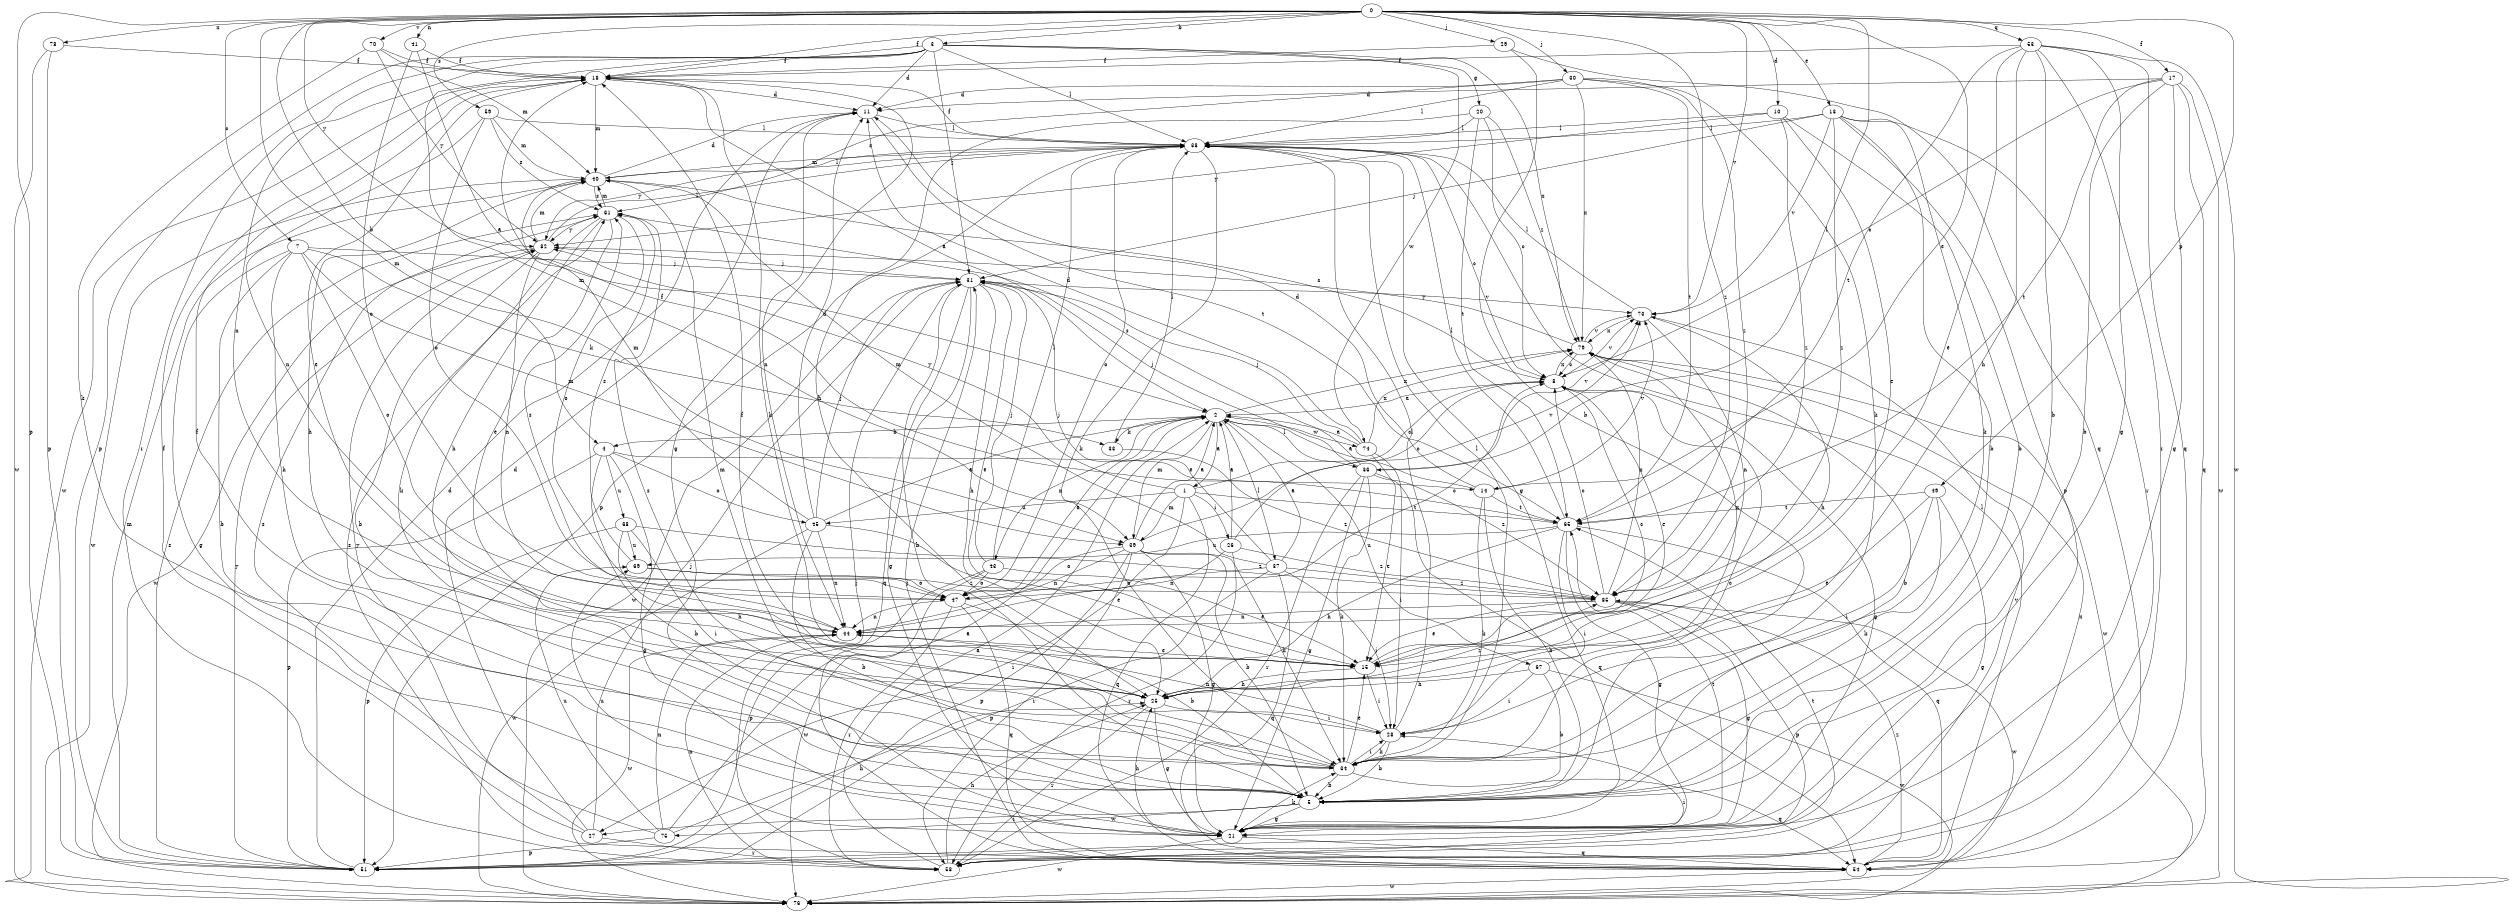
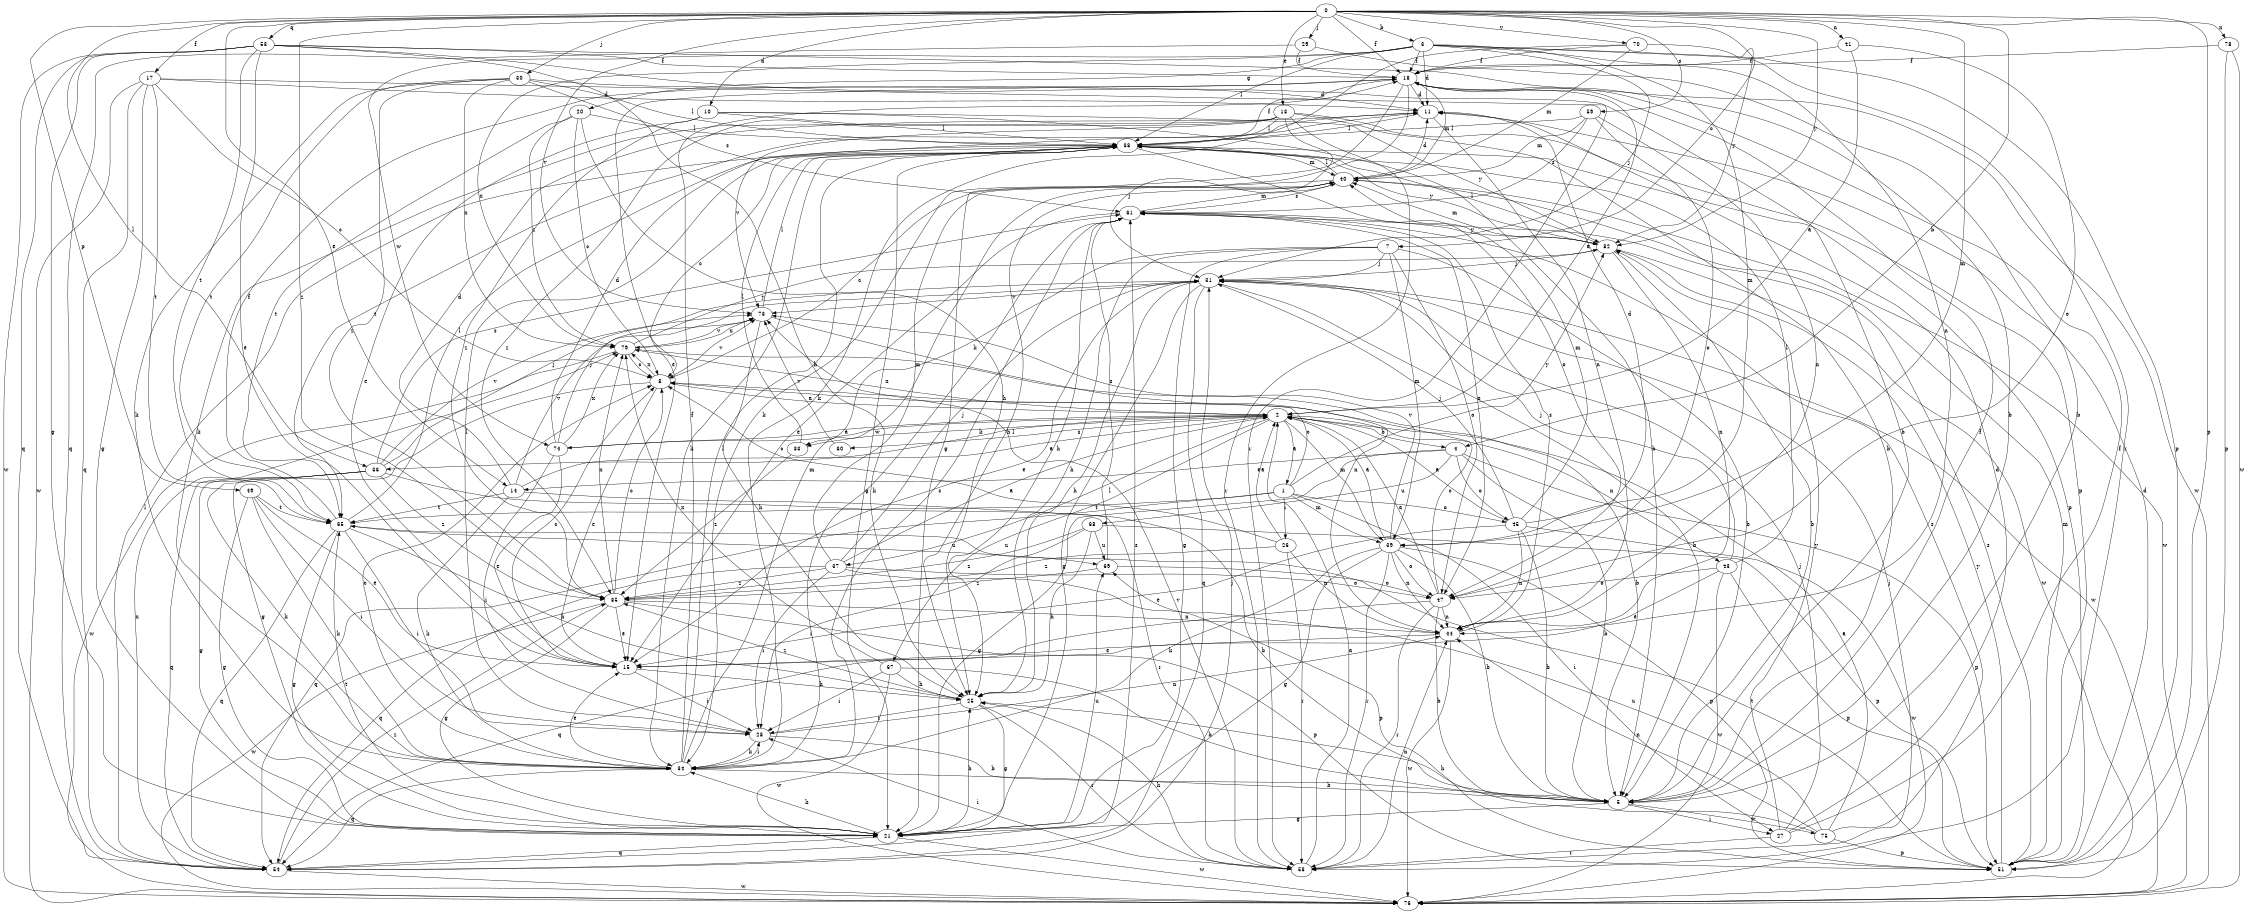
  strict digraph {
    0
    3
    4
    7
    10
    13
    14
    17
    18
    29
    30
    36
    39
    41
    49
    51
    53
    59
    70
    73
    78
    82
    85
    74
    79
    11
    20
    31
    38
    44
    58
    45
    5
    21
    68
    33
    25
    47
    15
    34
    65
    2
    8
    54
    76
    40
    61
    28
    1
    26
    27
    69
    37
    43
+   60
    67
    75
    0 -> 3 [label=b]
    0 -> 4 [label=b]
    0 -> 7 [label=c]
    0 -> 10 [label=d]
    0 -> 13 [label=e]
    0 -> 14 [label=e]
    0 -> 17 [label=f]
    0 -> 18 [label=f]
    0 -> 29 [label=j]
    0 -> 30 [label=j]
    0 -> 36 [label=l]
    0 -> 39 [label=m]
    0 -> 41 [label=n]
    0 -> 49 [label=p]
    0 -> 51 [label=p]
    0 -> 53 [label=q]
    0 -> 59 [label=s]
    0 -> 70 [label=v]
    0 -> 73 [label=v]
    0 -> 78 [label=x]
    0 -> 82 [label=y]
    0 -> 85 [label=z]
    3 -> 18 [label=f]
    3 -> 39 [label=m]
    3 -> 51 [label=p]
    3 -> 74 [label=w]
    3 -> 79 [label=x]
    3 -> 11 [label=d]
    3 -> 20 [label=g]
    3 -> 31 [label=j]
    3 -> 38 [label=l]
    3 -> 44 [label=n]
    3 -> 58 [label=r]
    4 -> 14 [label=e]
    4 -> 51 [label=p]
    4 -> 45 [label=o]
    4 -> 5 [label=b]
    4 -> 21 [label=g]
    4 -> 68 [label=u]
    7 -> 39 [label=m]
    7 -> 31 [label=j]
    7 -> 5 [label=b]
    7 -> 21 [label=g]
    7 -> 33 [label=k]
    7 -> 25 [label=h]
    7 -> 47 [label=o]
    10 -> 82 [label=y]
    10 -> 85 [label=z]
    10 -> 38 [label=l]
    10 -> 5 [label=b]
    10 -> 15 [label=e]
    13 -> 51 [label=p]
    13 -> 73 [label=v]
    13 -> 85 [label=z]
    13 -> 31 [label=j]
    13 -> 38 [label=l]
    13 -> 58 [label=r]
    13 -> 5 [label=b]
    13 -> 34 [label=k]
    14 -> 73 [label=v]
    14 -> 11 [label=d]
    14 -> 5 [label=b]
    14 -> 34 [label=k]
    14 -> 65 [label=t]
    14 -> 2 [label=a]
    17 -> 11 [label=d]
    17 -> 5 [label=b]
    17 -> 21 [label=g]
    17 -> 65 [label=t]
    17 -> 8 [label=c]
    17 -> 54 [label=q]
    17 -> 76 [label=w]
    18 -> 11 [label=d]
    18 -> 21 [label=g]
    18 -> 15 [label=e]
    18 -> 34 [label=k]
    18 -> 2 [label=a]
    18 -> 76 [label=w]
    18 -> 40 [label=m]
    29 -> 18 [label=f]
    29 -> 5 [label=b]
    29 -> 54 [label=q]
    30 -> 85 [label=z]
    30 -> 79 [label=x]
    30 -> 11 [label=d]
    30 -> 38 [label=l]
    30 -> 34 [label=k]
    30 -> 65 [label=t]
    30 -> 61 [label=s]
    36 -> 73 [label=v]
    36 -> 85 [label=z]
    36 -> 31 [label=j]
    36 -> 58 [label=r]
    36 -> 21 [label=g]
    36 -> 34 [label=k]
    36 -> 54 [label=q]
    36 -> 61 [label=s]
    39 -> 51 [label=p]
    39 -> 73 [label=v]
    39 -> 44 [label=n]
    39 -> 58 [label=r]
    39 -> 5 [label=b]
    39 -> 21 [label=g]
    39 -> 47 [label=o]
    39 -> 34 [label=k]
    39 -> 2 [label=a]
    41 -> 18 [label=f]
    41 -> 47 [label=o]
    41 -> 2 [label=a]
    49 -> 21 [label=g]
    49 -> 15 [label=e]
    49 -> 34 [label=k]
    49 -> 65 [label=t]
    49 -> 28 [label=i]
    51 -> 82 [label=y]
    51 -> 11 [label=d]
    51 -> 65 [label=t]
    51 -> 40 [label=m]
    51 -> 61 [label=s]
    53 -> 18 [label=f]
    53 -> 58 [label=r]
    53 -> 5 [label=b]
    53 -> 21 [label=g]
    53 -> 25 [label=h]
    53 -> 15 [label=e]
    53 -> 65 [label=t]
    53 -> 54 [label=q]
    53 -> 76 [label=w]
    59 -> 38 [label=l]
    59 -> 44 [label=n]
    59 -> 47 [label=o]
    59 -> 40 [label=m]
    59 -> 61 [label=s]
    70 -> 18 [label=f]
    70 -> 82 [label=y]
    70 -> 34 [label=k]
    70 -> 40 [label=m]
    73 -> 79 [label=x]
    73 -> 38 [label=l]
    73 -> 44 [label=n]
    73 -> 25 [label=h]
    78 -> 18 [label=f]
    78 -> 51 [label=p]
    78 -> 76 [label=w]
    82 -> 31 [label=j]
    82 -> 38 [label=l]
    82 -> 44 [label=n]
    82 -> 5 [label=b]
    82 -> 76 [label=w]
    82 -> 40 [label=m]
    85 -> 51 [label=p]
    85 -> 79 [label=x]
    85 -> 44 [label=n]
    85 -> 21 [label=g]
    85 -> 15 [label=e]
    85 -> 8 [label=c]
    85 -> 76 [label=w]
    74 -> 79 [label=x]
    74 -> 11 [label=d]
    74 -> 31 [label=j]
    74 -> 15 [label=e]
    74 -> 2 [label=a]
    74 -> 28 [label=i]
    79 -> 73 [label=v]
    79 -> 82 [label=y]
    79 -> 5 [label=b]
    79 -> 8 [label=c]
    79 -> 76 [label=w]
    11 -> 38 [label=l]
    11 -> 44 [label=n]
    11 -> 65 [label=t]
    20 -> 79 [label=z]
    20 -> 38 [label=l]
    20 -> 25 [label=h]
    20 -> 65 [label=t]
    20 -> 8 [label=c]
    31 -> 73 [label=v]
    31 -> 5 [label=b]
    31 -> 21 [label=g]
    31 -> 25 [label=h]
    31 -> 15 [label=e]
    31 -> 54 [label=q]
    31 -> 76 [label=w]
    38 -> 18 [label=f]
    38 -> 51 [label=p]
    38 -> 82 [label=y]
    38 -> 21 [label=g]
    38 -> 47 [label=o]
    38 -> 34 [label=k]
    38 -> 8 [label=c]
    38 -> 40 [label=m]
    44 -> 15 [label=e]
    44 -> 76 [label=w]
    44 -> 61 [label=s]
    58 -> 73 [label=v]
    58 -> 31 [label=j]
    58 -> 44 [label=n]
    58 -> 25 [label=h]
    58 -> 2 [label=a]
    58 -> 28 [label=i]
    45 -> 11 [label=d]
    45 -> 31 [label=j]
    45 -> 44 [label=n]
    45 -> 5 [label=b]
    45 -> 15 [label=e]
    45 -> 2 [label=a]
    45 -> 76 [label=w]
    45 -> 40 [label=m]
    5 -> 18 [label=f]
    5 -> 21 [label=g]
    5 -> 27 [label=i]
    5 -> 75 [label=w]
    21 -> 25 [label=h]
    21 -> 34 [label=k]
    21 -> 65 [label=t]
    21 -> 54 [label=q]
    21 -> 76 [label=w]
    21 -> 69 [label=u]
    68 -> 51 [label=p]
    68 -> 85 [label=z]
    68 -> 25 [label=h]
    68 -> 28 [label=i]
    68 -> 69 [label=u]
    33 -> 85 [label=z]
    33 -> 38 [label=l]
    25 -> 85 [label=z]
    25 -> 58 [label=r]
    25 -> 21 [label=g]
    25 -> 28 [label=i]
    47 -> 44 [label=n]
    47 -> 58 [label=r]
    47 -> 5 [label=b]
    47 -> 2 [label=a]
    47 -> 8 [label=c]
    47 -> 54 [label=q]
    15 -> 25 [label=h]
    15 -> 8 [label=c]
    15 -> 28 [label=i]
    34 -> 18 [label=f]
    34 -> 38 [label=l]
    34 -> 5 [label=b]
    34 -> 15 [label=e]
    34 -> 8 [label=c]
    34 -> 54 [label=q]
    34 -> 40 [label=m]
    34 -> 61 [label=s]
    34 -> 28 [label=i]
    65 -> 18 [label=f]
    65 -> 38 [label=l]
    65 -> 21 [label=g]
    65 -> 25 [label=h]
    65 -> 54 [label=q]
    65 -> 28 [label=i]
    65 -> 69 [label=u]
    2 -> 4 [label=b]
    2 -> 36 [label=l]
    2 -> 39 [label=m]
    2 -> 74 [label=w]
    2 -> 79 [label=x]
    2 -> 33 [label=k]
    2 -> 1 [label=a]
    2 -> 37 [label=l]
    2 -> 43 [label=n]
+   2 -> 60 [label=s]
    2 -> 67 [label=u]
    8 -> 73 [label=v]
    8 -> 79 [label=x]
    8 -> 21 [label=g]
    8 -> 15 [label=e]
    8 -> 2 [label=a]
    54 -> 85 [label=z]
    54 -> 79 [label=x]
    54 -> 31 [label=j]
    54 -> 38 [label=l]
    54 -> 76 [label=w]
    54 -> 61 [label=s]
    40 -> 11 [label=d]
    40 -> 38 [label=l]
    40 -> 25 [label=h]
    40 -> 8 [label=c]
    40 -> 76 [label=w]
    40 -> 61 [label=s]
    61 -> 82 [label=y]
    61 -> 25 [label=h]
    61 -> 47 [label=o]
    61 -> 15 [label=e]
    61 -> 34 [label=k]
    61 -> 40 [label=m]
    28 -> 38 [label=l]
    28 -> 44 [label=n]
    28 -> 5 [label=b]
    28 -> 34 [label=k]
    1 -> 39 [label=m]
    1 -> 82 [label=y]
-   1 -> 45 [label=u]
+   1 -> 45 [label=o]
    1 -> 65 [label=t]
    1 -> 8 [label=c]
    1 -> 54 [label=q]
    1 -> 26 [label=i]
    1 -> 27 [label=i]
    26 -> 85 [label=z]
    26 -> 44 [label=n]
    26 -> 58 [label=r]
    26 -> 2 [label=a]
    26 -> 8 [label=c]
    27 -> 18 [label=f]
    27 -> 82 [label=y]
    27 -> 11 [label=d]
    27 -> 31 [label=j]
    27 -> 58 [label=r]
    69 -> 85 [label=z]
    69 -> 47 [label=o]
    69 -> 61 [label=s]
    37 -> 51 [label=p]
    37 -> 85 [label=z]
    37 -> 31 [label=j]
    37 -> 47 [label=o]
    37 -> 2 [label=a]
    37 -> 54 [label=q]
    37 -> 40 [label=m]
    37 -> 28 [label=i]
    43 -> 51 [label=p]
    43 -> 31 [label=j]
    43 -> 38 [label=l]
    43 -> 47 [label=o]
    43 -> 15 [label=e]
    43 -> 76 [label=w]
+   60 -> 73 [label=v]
    67 -> 79 [label=x]
    67 -> 5 [label=b]
    67 -> 25 [label=h]
    67 -> 76 [label=w]
    67 -> 28 [label=i]
    75 -> 51 [label=p]
    75 -> 44 [label=n]
    75 -> 25 [label=h]
    75 -> 2 [label=a]
    75 -> 61 [label=s]
    75 -> 69 [label=u]
  }
